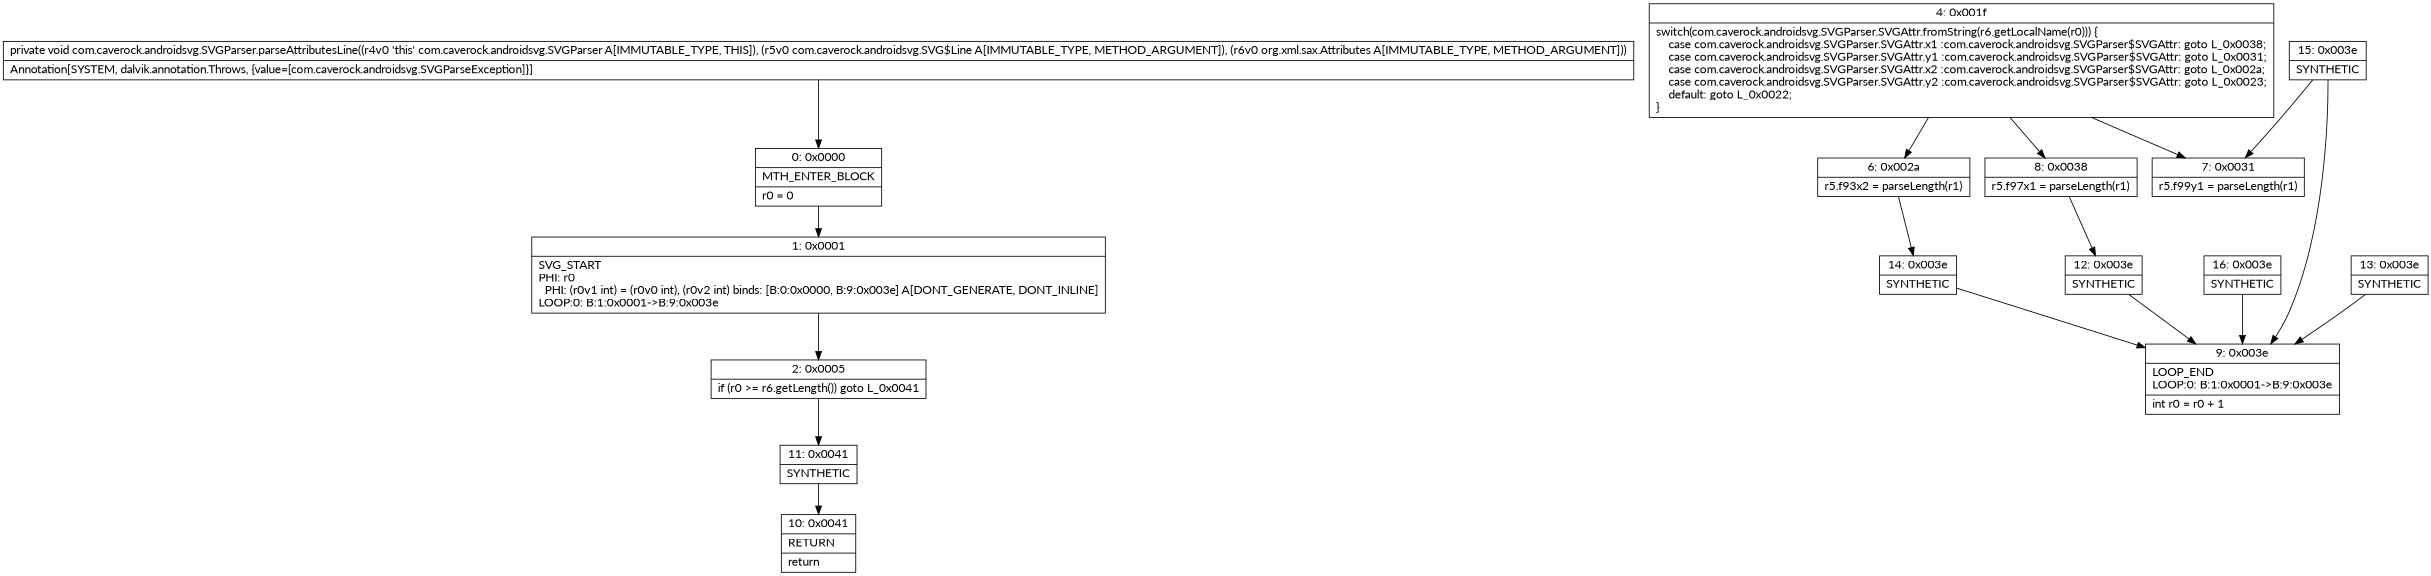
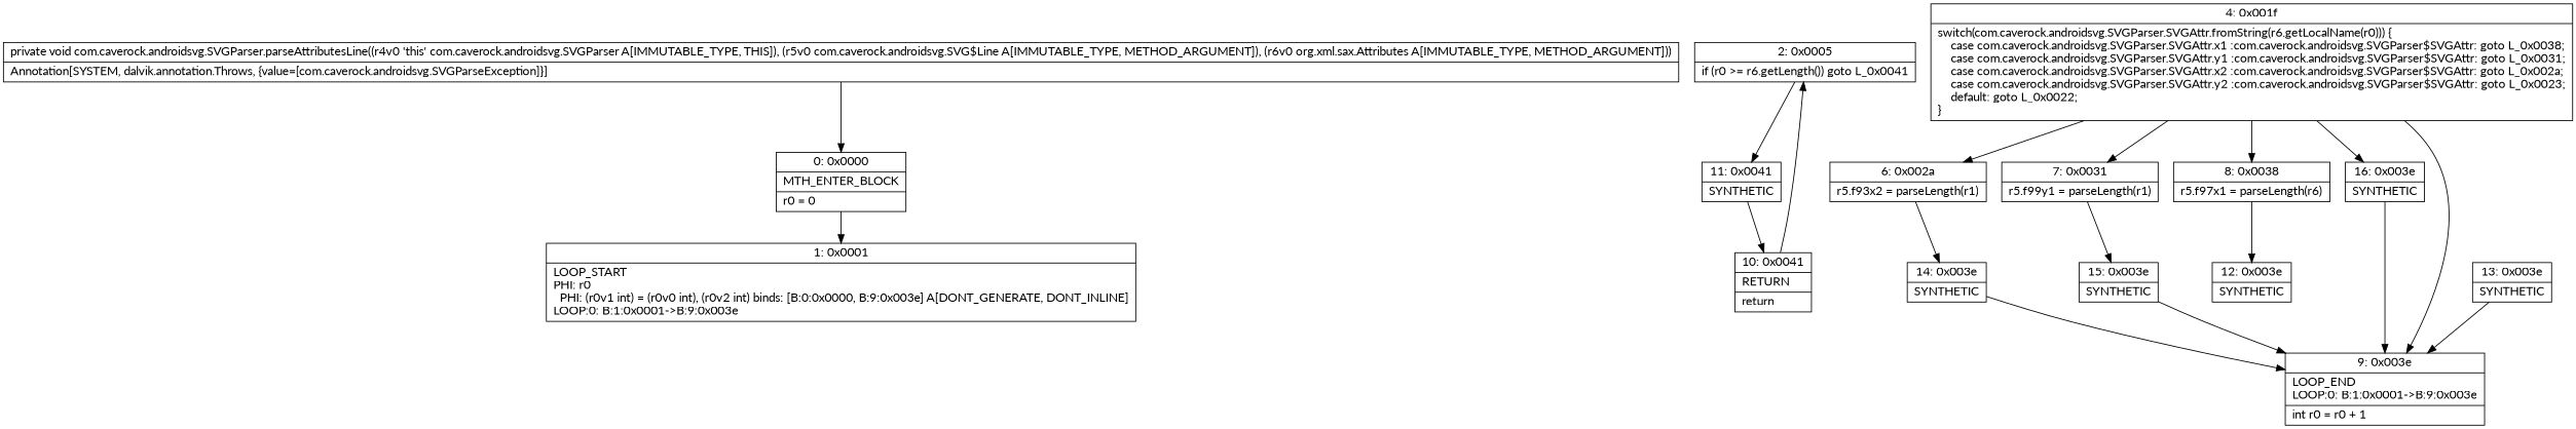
  digraph {
    fontname=Lato
    node [fontname=Lato shape=record]
    edge [fontname=Lato]
    n1 [label="{0\:\ 0x0000|MTH_ENTER_BLOCK\l|r0 = 0\l}"]
-   n2 [label="{1\:\ 0x0001|SVG_START\lPHI: r0 \l  PHI: (r0v1 int) = (r0v0 int), (r0v2 int) binds: [B:0:0x0000, B:9:0x003e] A[DONT_GENERATE, DONT_INLINE]\lLOOP:0: B:1:0x0001\-\>B:9:0x003e\l}"]
+   n2 [label="{1\:\ 0x0001|LOOP_START\lPHI: r0 \l  PHI: (r0v1 int) = (r0v0 int), (r0v2 int) binds: [B:0:0x0000, B:9:0x003e] A[DONT_GENERATE, DONT_INLINE]\lLOOP:0: B:1:0x0001\-\>B:9:0x003e\l}"]
    n3 [label="{2\:\ 0x0005|if (r0 \>= r6.getLength()) goto L_0x0041\l}"]
    n4 [label="{11\:\ 0x0041|SYNTHETIC\l}"]
    n5 [label="{10\:\ 0x0041|RETURN\l|return\l}"]
    n6 [label="{4\:\ 0x001f|switch(com.caverock.androidsvg.SVGParser.SVGAttr.fromString(r6.getLocalName(r0))) \{\l    case com.caverock.androidsvg.SVGParser.SVGAttr.x1 :com.caverock.androidsvg.SVGParser$SVGAttr: goto L_0x0038;\l    case com.caverock.androidsvg.SVGParser.SVGAttr.y1 :com.caverock.androidsvg.SVGParser$SVGAttr: goto L_0x0031;\l    case com.caverock.androidsvg.SVGParser.SVGAttr.x2 :com.caverock.androidsvg.SVGParser$SVGAttr: goto L_0x002a;\l    case com.caverock.androidsvg.SVGParser.SVGAttr.y2 :com.caverock.androidsvg.SVGParser$SVGAttr: goto L_0x0023;\l    default: goto L_0x0022;\l\}\l}"]
    n7 [label="{6\:\ 0x002a|r5.f93x2 = parseLength(r1)\l}"]
    n8 [label="{7\:\ 0x0031|r5.f99y1 = parseLength(r1)\l}"]
-   n9 [label="{8\:\ 0x0038|r5.f97x1 = parseLength(r1)\l}"]
+   n9 [label="{8\:\ 0x0038|r5.f97x1 = parseLength(r6)\l}"]
    n10 [label="{16\:\ 0x003e|SYNTHETIC\l}"]
    n11 [label="{14\:\ 0x003e|SYNTHETIC\l}"]
    n12 [label="{15\:\ 0x003e|SYNTHETIC\l}"]
    n13 [label="{12\:\ 0x003e|SYNTHETIC\l}"]
    n14 [label="{9\:\ 0x003e|LOOP_END\lLOOP:0: B:1:0x0001\-\>B:9:0x003e\l|int r0 = r0 + 1\l}"]
    n15 [label="{13\:\ 0x003e|SYNTHETIC\l}"]
    n16 [label="{private void com.caverock.androidsvg.SVGParser.parseAttributesLine((r4v0 'this' com.caverock.androidsvg.SVGParser A[IMMUTABLE_TYPE, THIS]), (r5v0 com.caverock.androidsvg.SVG$Line A[IMMUTABLE_TYPE, METHOD_ARGUMENT]), (r6v0 org.xml.sax.Attributes A[IMMUTABLE_TYPE, METHOD_ARGUMENT]))  | Annotation[SYSTEM, dalvik.annotation.Throws, \{value=[com.caverock.androidsvg.SVGParseException]\}]\l}"]
    n1 -> n2
-   n2 -> n3
+   n5 -> n3
    n3 -> n4
    n4 -> n5
    n6 -> n7
    n6 -> n8
    n6 -> n9
+   n6 -> n10
    n7 -> n11
-   n12 -> n8
+   n8 -> n12
    n9 -> n13
    n10 -> n14
    n11 -> n14
    n12 -> n14
-   n13 -> n14
+   n6 -> n14
    n15 -> n14
    n16 -> n1
  }
